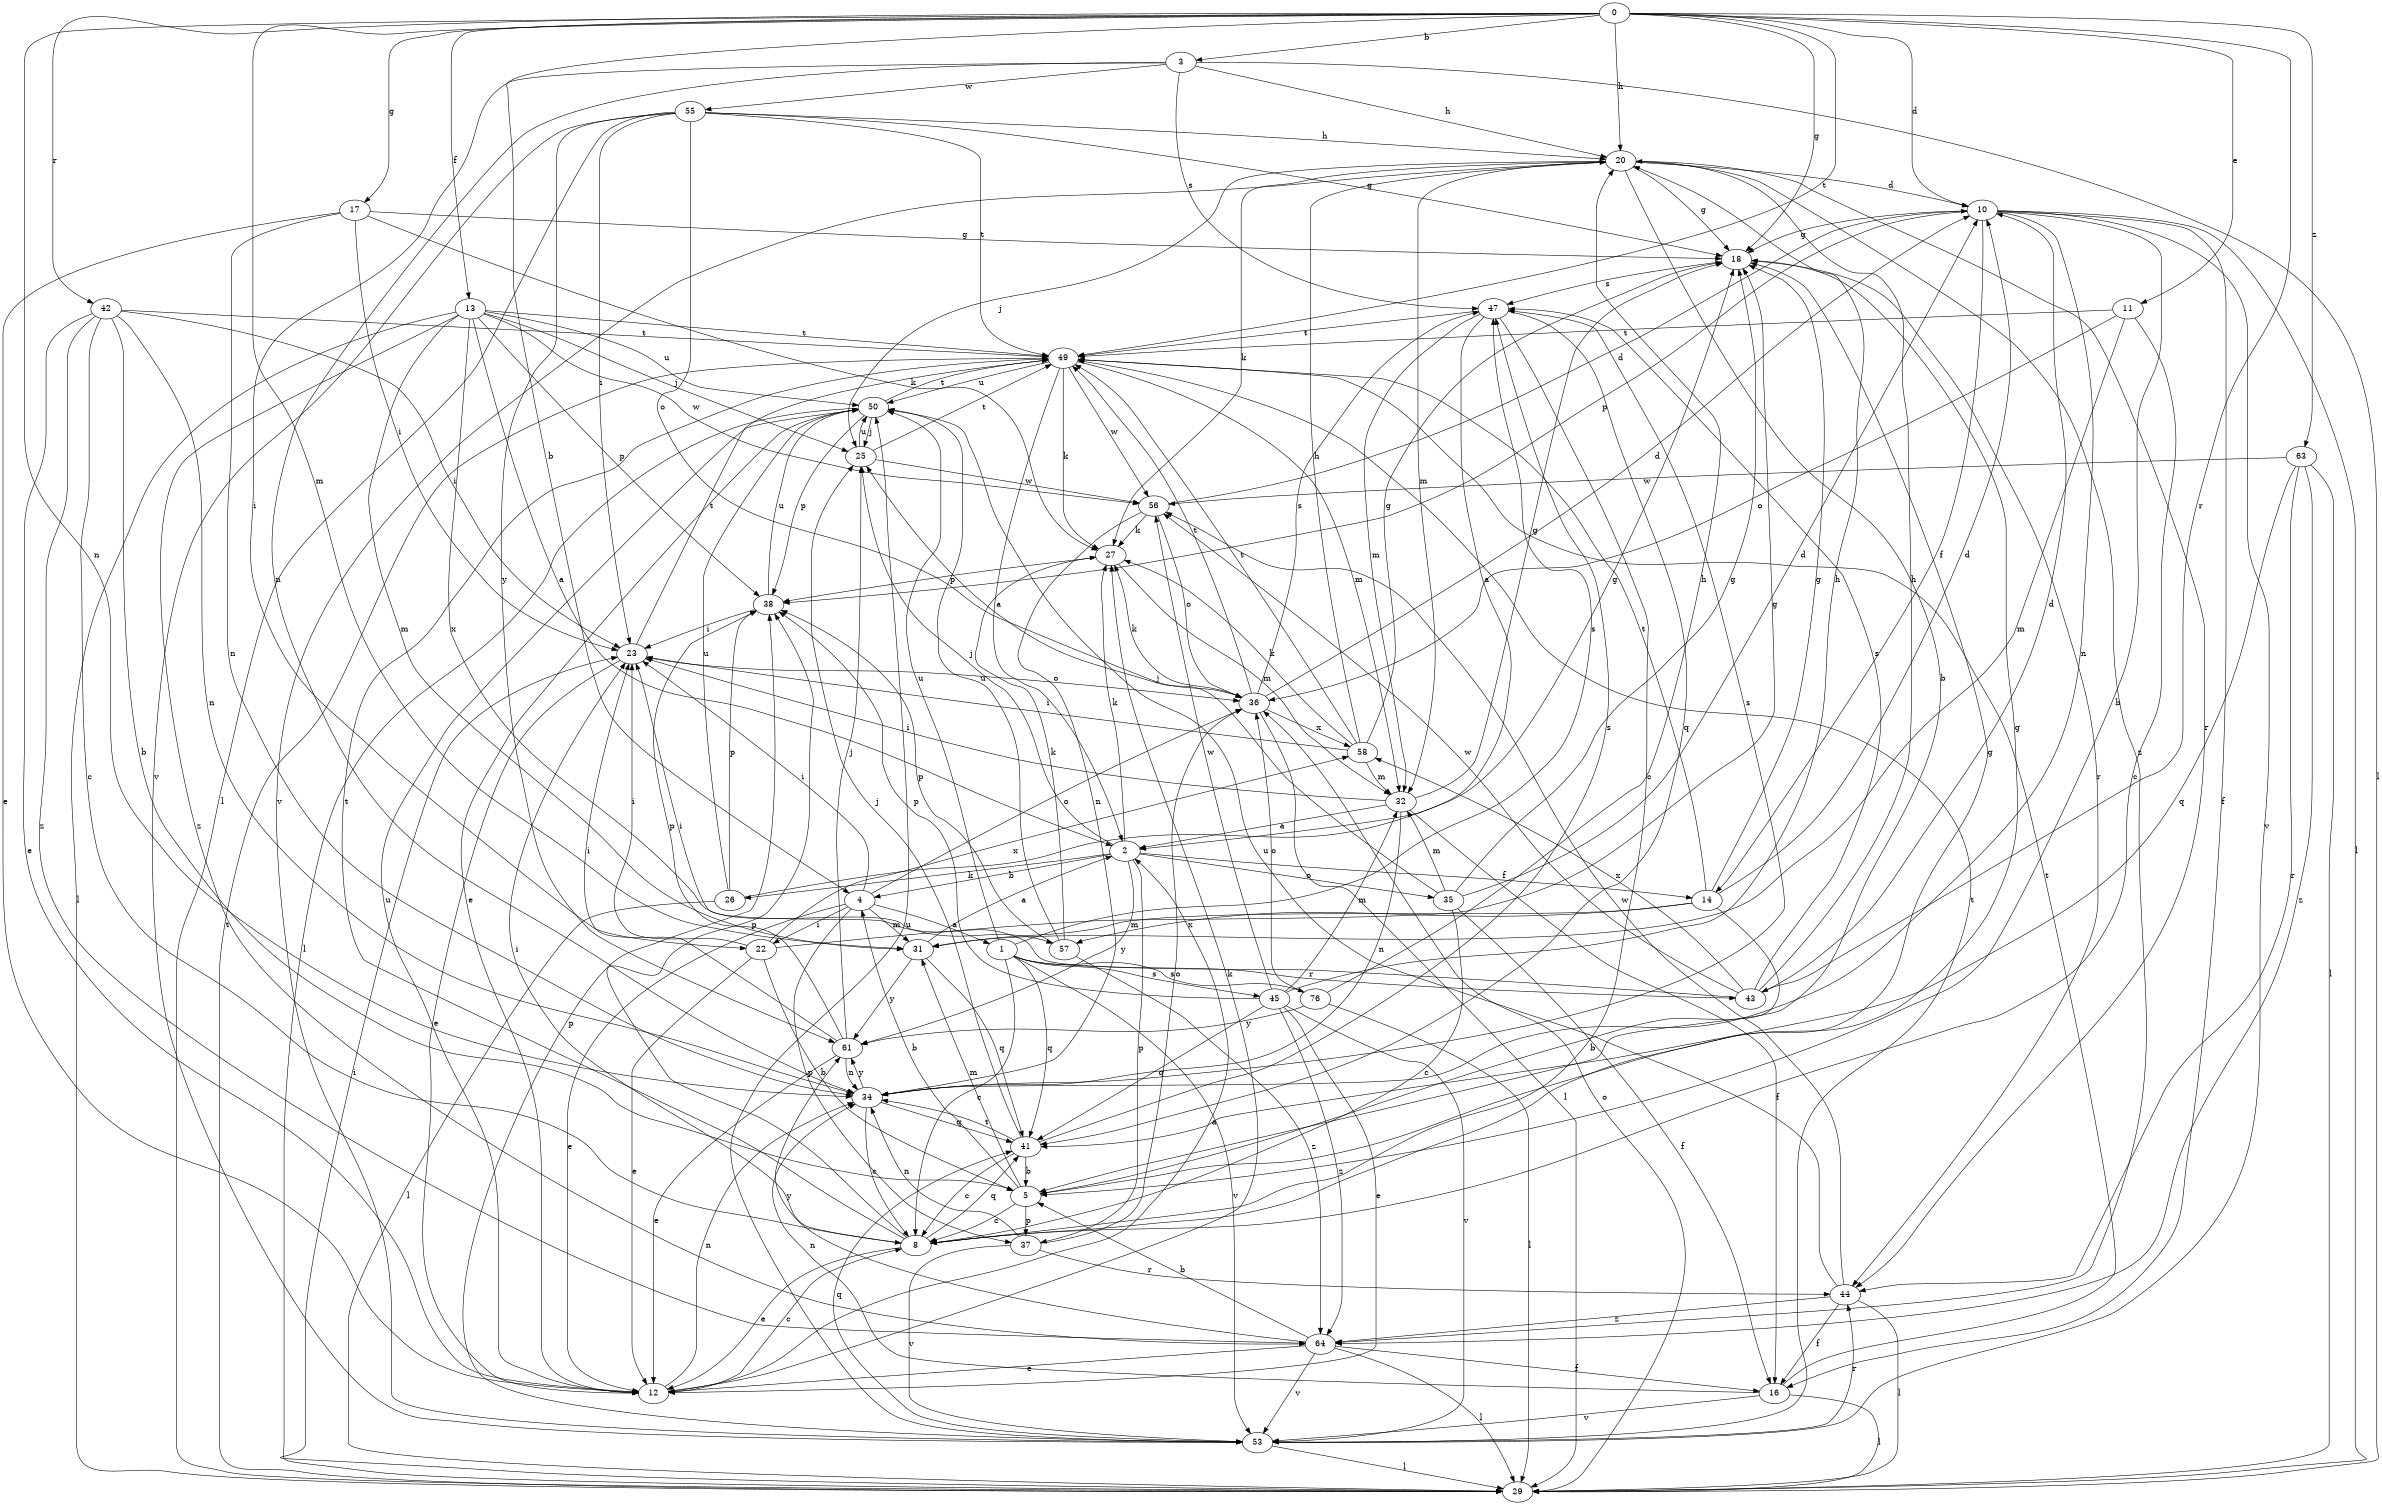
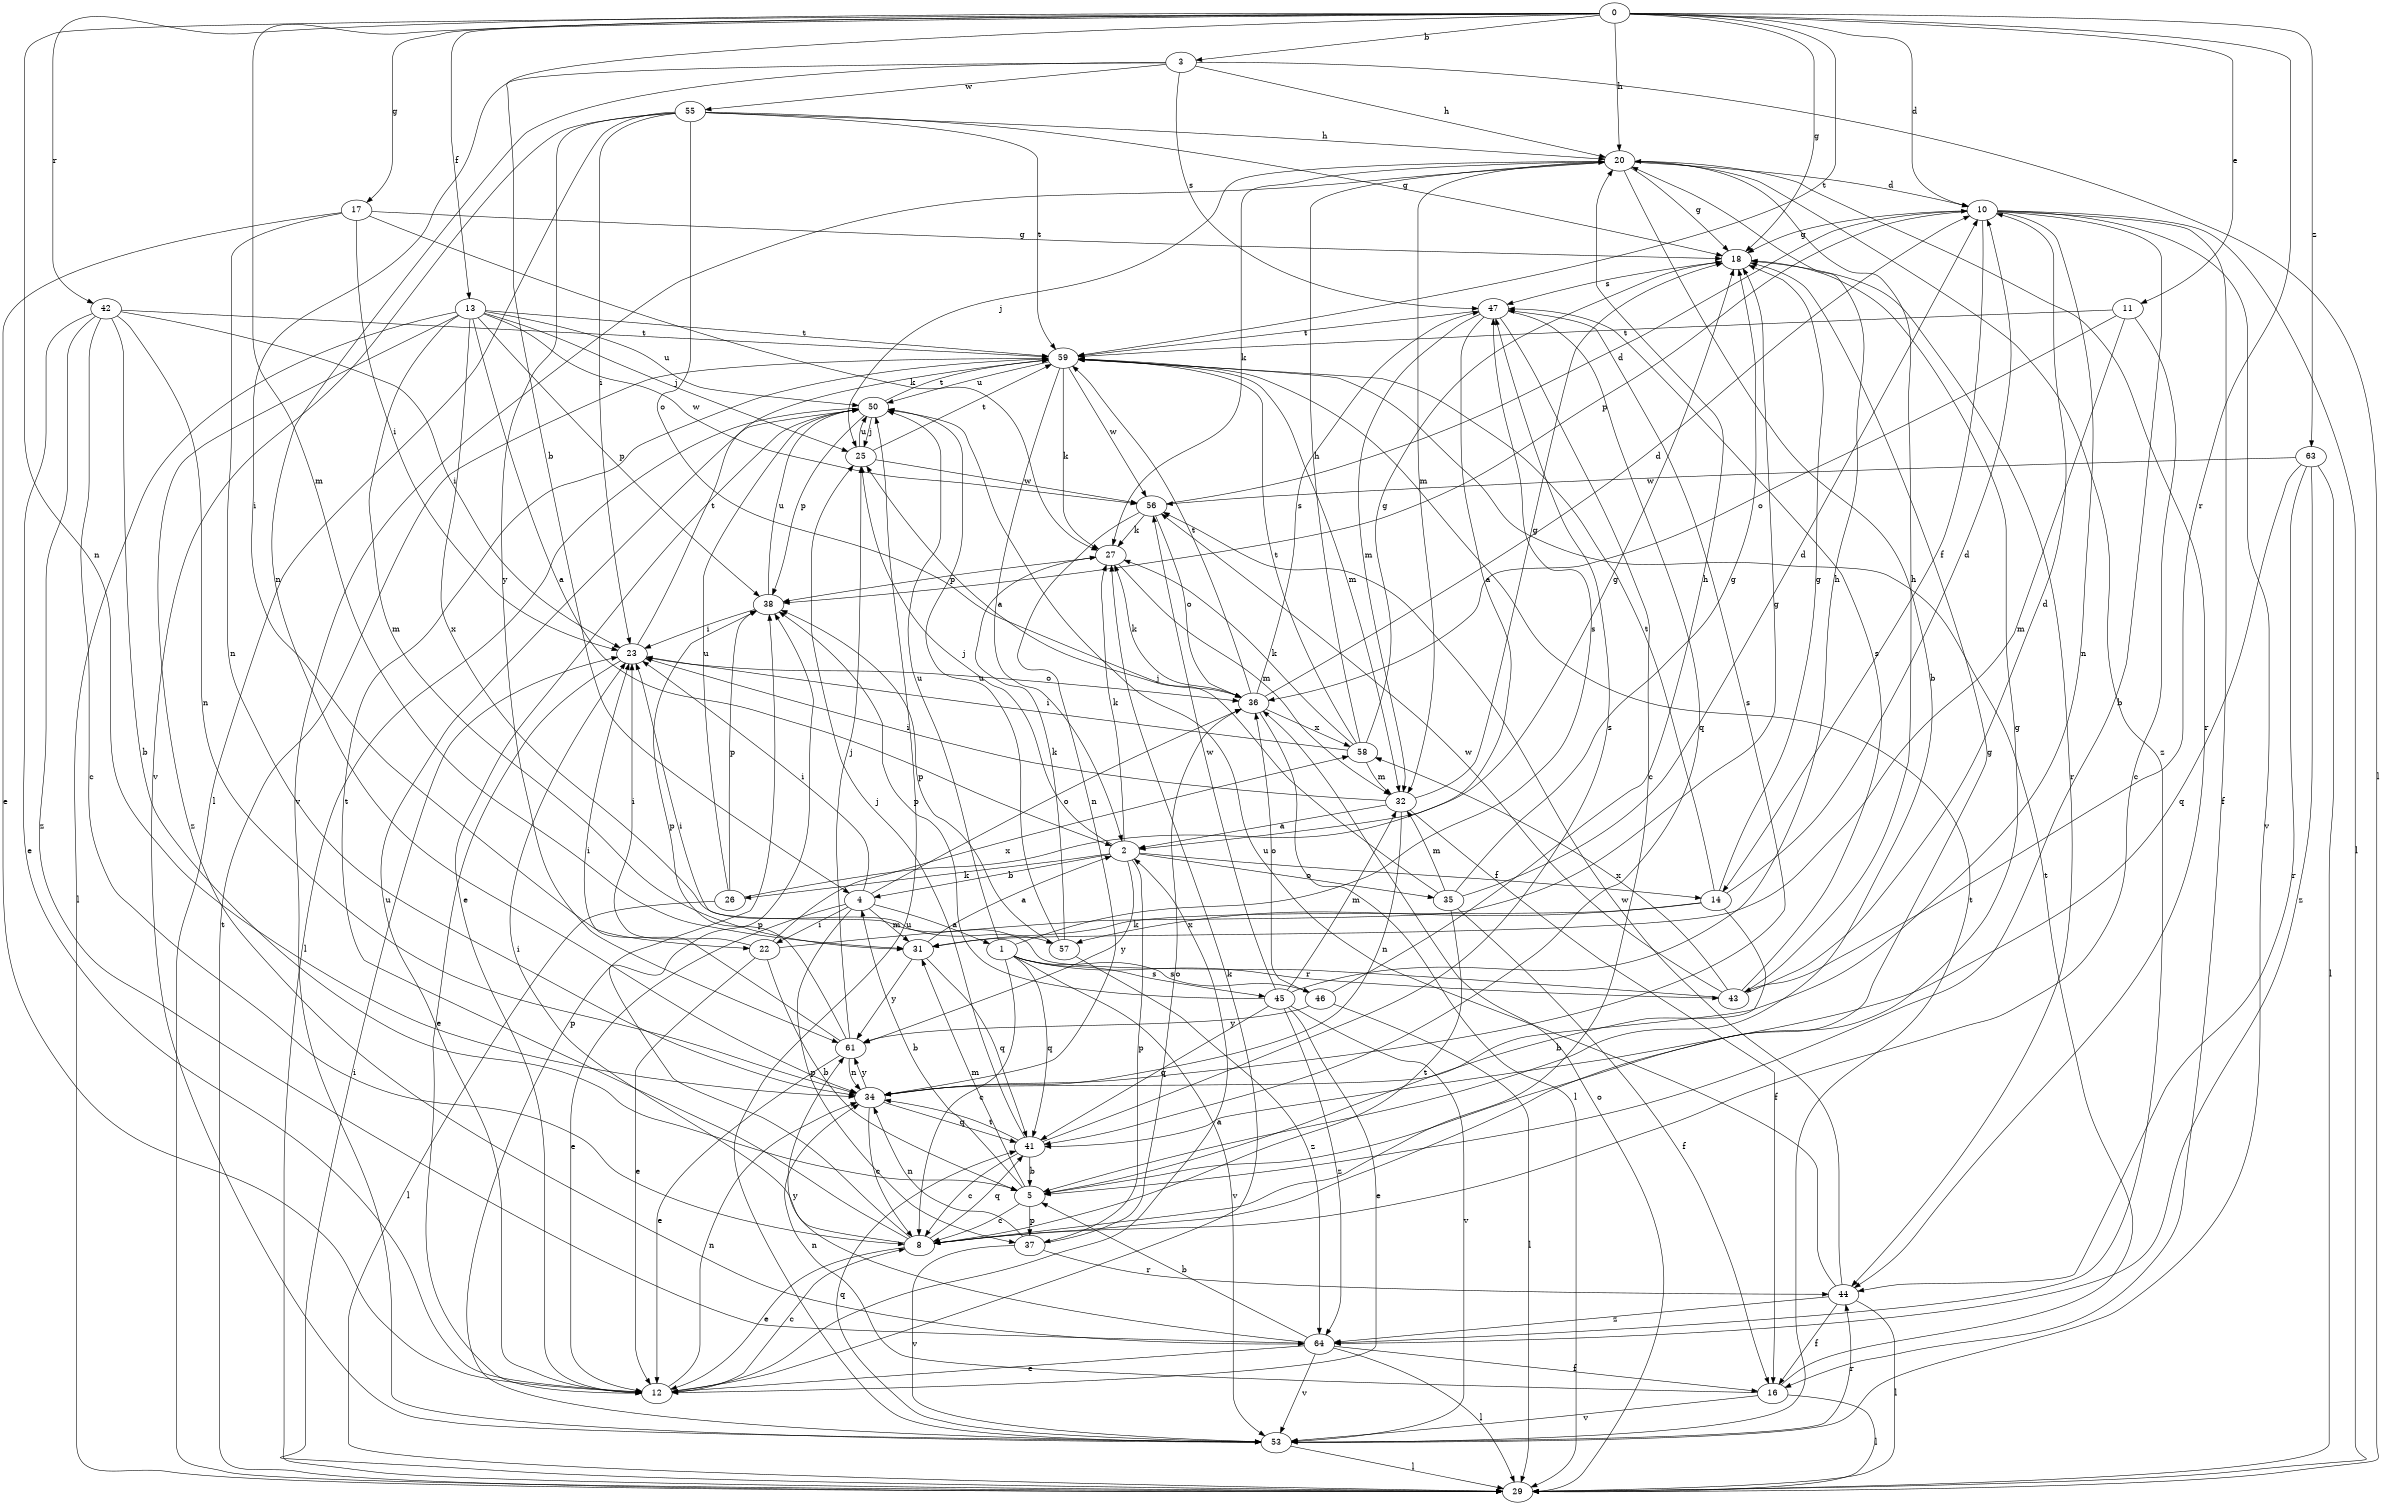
  strict digraph {
    0
    3
    4
    10
    11
    13
    17
    18
    20
    31
    34
    42
    43
-   49
+   49 [label=59]
    63
    47
    22
    29
    55
    1
    37
    12
    23
    36
    53
    14
    5
    38
    16
    8
    50
    2
    25
    56
    57
    64
    27
    44
    32
    41
    61
    58
    45
-   46 [label=76]
+   46
    26
    35
    0 -> 3 [label=b]
    0 -> 4 [label=b]
    0 -> 10 [label=d]
    0 -> 11 [label=e]
    0 -> 13 [label=f]
    0 -> 17 [label=g]
    0 -> 18 [label=g]
    0 -> 20 [label=h]
    0 -> 31 [label=m]
    0 -> 34 [label=n]
    0 -> 42 [label=r]
    0 -> 43 [label=r]
    0 -> 49 [label=t]
    0 -> 63 [label=z]
    3 -> 20 [label=h]
    3 -> 34 [label=n]
    3 -> 47 [label=s]
    3 -> 22 [label=i]
    3 -> 29 [label=l]
    3 -> 55 [label=w]
    4 -> 31 [label=m]
    4 -> 22 [label=i]
    4 -> 1 [label=a]
    4 -> 37 [label=p]
    4 -> 12 [label=e]
    4 -> 23 [label=i]
    4 -> 36 [label=o]
    10 -> 18 [label=g]
    10 -> 34 [label=n]
    10 -> 29 [label=l]
    10 -> 53 [label=v]
    10 -> 14 [label=f]
    10 -> 5 [label=b]
    10 -> 38 [label=p]
    10 -> 16 [label=f]
    11 -> 31 [label=m]
    11 -> 49 [label=t]
    11 -> 36 [label=o]
    11 -> 8 [label=c]
    13 -> 31 [label=m]
    13 -> 49 [label=t]
    13 -> 29 [label=l]
    13 -> 38 [label=p]
    13 -> 50 [label=u]
    13 -> 2 [label=a]
    13 -> 25 [label=j]
    13 -> 56 [label=w]
    13 -> 57 [label=x]
    13 -> 64 [label=z]
    17 -> 18 [label=g]
    17 -> 34 [label=n]
    17 -> 12 [label=e]
    17 -> 23 [label=i]
    17 -> 27 [label=k]
    18 -> 47 [label=s]
    18 -> 44 [label=r]
    20 -> 10 [label=d]
    20 -> 18 [label=g]
    20 -> 53 [label=v]
    20 -> 5 [label=b]
    20 -> 25 [label=j]
    20 -> 64 [label=z]
    20 -> 27 [label=k]
    20 -> 44 [label=r]
    20 -> 32 [label=m]
    31 -> 2 [label=a]
    31 -> 41 [label=q]
    31 -> 61 [label=y]
    34 -> 47 [label=s]
    34 -> 8 [label=c]
    34 -> 41 [label=q]
    34 -> 61 [label=y]
    42 -> 34 [label=n]
    42 -> 49 [label=t]
    42 -> 12 [label=e]
    42 -> 23 [label=i]
    42 -> 5 [label=b]
    42 -> 8 [label=c]
    42 -> 64 [label=z]
    43 -> 10 [label=d]
    43 -> 20 [label=h]
    43 -> 47 [label=s]
    43 -> 23 [label=i]
    43 -> 56 [label=w]
    43 -> 58 [label=x]
    49 -> 50 [label=u]
    49 -> 2 [label=a]
    49 -> 56 [label=w]
    49 -> 27 [label=k]
    49 -> 32 [label=m]
    63 -> 29 [label=l]
    63 -> 56 [label=w]
    63 -> 64 [label=z]
    63 -> 44 [label=r]
    63 -> 41 [label=q]
    47 -> 49 [label=t]
    47 -> 8 [label=c]
    47 -> 2 [label=a]
    47 -> 32 [label=m]
    47 -> 41 [label=q]
    22 -> 18 [label=g]
    22 -> 12 [label=e]
    22 -> 23 [label=i]
    22 -> 5 [label=b]
    22 -> 58 [label=x]
    29 -> 49 [label=t]
    29 -> 23 [label=i]
    29 -> 36 [label=o]
    55 -> 18 [label=g]
    55 -> 20 [label=h]
    55 -> 49 [label=t]
    55 -> 29 [label=l]
    55 -> 23 [label=i]
    55 -> 36 [label=o]
    55 -> 53 [label=v]
    55 -> 61 [label=y]
    1 -> 43 [label=r]
    1 -> 47 [label=s]
    1 -> 53 [label=v]
    1 -> 8 [label=c]
    1 -> 50 [label=u]
    1 -> 41 [label=q]
    1 -> 45 [label=s]
    1 -> 46 [label=s]
    37 -> 34 [label=n]
    37 -> 36 [label=o]
    37 -> 53 [label=v]
    37 -> 44 [label=r]
    12 -> 34 [label=n]
    12 -> 8 [label=c]
    12 -> 50 [label=u]
    12 -> 2 [label=a]
    12 -> 27 [label=k]
    23 -> 49 [label=t]
    23 -> 12 [label=e]
    23 -> 36 [label=o]
    36 -> 10 [label=d]
    36 -> 49 [label=t]
    36 -> 47 [label=s]
    36 -> 29 [label=l]
    36 -> 27 [label=k]
    36 -> 58 [label=x]
    53 -> 49 [label=t]
    53 -> 29 [label=l]
    53 -> 38 [label=p]
    53 -> 50 [label=u]
    53 -> 44 [label=r]
    53 -> 41 [label=q]
    14 -> 10 [label=d]
    14 -> 18 [label=g]
-   14 -> 31 [label=m]
+   14 -> 31 [label=k]
    14 -> 49 [label=t]
    14 -> 5 [label=b]
    14 -> 57 [label=x]
    5 -> 4 [label=b]
    5 -> 18 [label=g]
    5 -> 31 [label=m]
    5 -> 37 [label=p]
    5 -> 8 [label=c]
    38 -> 23 [label=i]
    38 -> 50 [label=u]
    16 -> 34 [label=n]
    16 -> 49 [label=t]
    16 -> 29 [label=l]
    16 -> 53 [label=v]
    8 -> 18 [label=g]
    8 -> 49 [label=t]
    8 -> 12 [label=e]
    8 -> 23 [label=i]
    8 -> 38 [label=p]
    8 -> 41 [label=q]
    50 -> 49 [label=t]
    50 -> 29 [label=l]
    50 -> 12 [label=e]
    50 -> 38 [label=p]
    50 -> 25 [label=j]
    2 -> 4 [label=b]
    2 -> 37 [label=p]
    2 -> 14 [label=f]
    2 -> 25 [label=j]
    2 -> 27 [label=k]
    2 -> 61 [label=y]
    2 -> 26 [label=k]
    2 -> 35 [label=o]
    25 -> 49 [label=t]
    25 -> 50 [label=u]
    25 -> 56 [label=w]
    56 -> 10 [label=d]
    56 -> 34 [label=n]
    56 -> 36 [label=o]
    56 -> 27 [label=k]
    57 -> 38 [label=p]
    57 -> 50 [label=u]
    57 -> 64 [label=z]
    57 -> 27 [label=k]
    64 -> 29 [label=l]
    64 -> 12 [label=e]
    64 -> 53 [label=v]
    64 -> 5 [label=b]
    64 -> 16 [label=f]
    64 -> 61 [label=y]
    27 -> 38 [label=p]
    27 -> 32 [label=m]
    44 -> 29 [label=l]
    44 -> 16 [label=f]
    44 -> 50 [label=u]
    44 -> 56 [label=w]
    44 -> 64 [label=z]
    32 -> 18 [label=g]
    32 -> 34 [label=n]
    32 -> 23 [label=i]
    32 -> 16 [label=f]
    32 -> 2 [label=a]
    41 -> 34 [label=t]
    41 -> 47 [label=s]
    41 -> 5 [label=b]
    41 -> 8 [label=c]
    41 -> 25 [label=j]
    61 -> 34 [label=n]
    61 -> 12 [label=e]
    61 -> 23 [label=i]
    61 -> 38 [label=p]
    61 -> 25 [label=j]
    58 -> 18 [label=g]
    58 -> 20 [label=h]
    58 -> 49 [label=t]
    58 -> 23 [label=i]
    58 -> 27 [label=k]
    58 -> 32 [label=m]
    45 -> 20 [label=h]
    45 -> 12 [label=e]
    45 -> 53 [label=v]
    45 -> 38 [label=p]
    45 -> 56 [label=w]
    45 -> 64 [label=z]
    45 -> 32 [label=m]
    45 -> 41 [label=q]
    46 -> 20 [label=h]
    46 -> 29 [label=l]
    46 -> 36 [label=o]
    46 -> 61 [label=y]
    26 -> 18 [label=g]
    26 -> 29 [label=l]
    26 -> 38 [label=p]
    26 -> 50 [label=u]
    35 -> 10 [label=d]
    35 -> 18 [label=g]
    35 -> 16 [label=f]
-   35 -> 8 [label=c]
+   35 -> 8 [label=t]
    35 -> 25 [label=j]
    35 -> 32 [label=m]
  }
